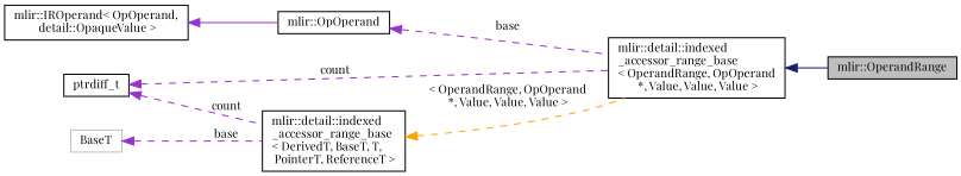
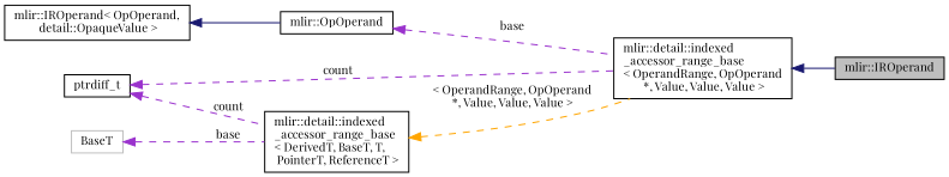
  digraph {
    fontname="Playfair Display"
    rankdir=LR
    node [color=black fontname="Playfair Display" fontsize=10 shape=record]
    edge [color=darkorchid3 dir=back fontname="Playfair Display" fontsize=10 labelfontname=Helvetica labelfontsize=10 style=dashed]
-   n1 [fillcolor=grey75 fontcolor=black height=0.2 label="mlir::OperandRange" style=filled width=0.4]
+   n1 [fillcolor=grey75 fontcolor=black height=0.2 label="mlir::IROperand" style=filled width=0.4]
    n2 [height=0.2 label="mlir::detail::indexed\l_accessor_range_base\l\< OperandRange, OpOperand\l *, Value, Value, Value \>" width=0.4]
    n3 [height=0.2 label="mlir::OpOperand" width=0.4]
    n4 [height=0.2 label="mlir::IROperand\< OpOperand,\l detail::OpaqueValue \>" width=0.4]
    n5 [height=0.2 label=ptrdiff_t width=0.4]
    n6 [height=0.2 label="mlir::detail::indexed\l_accessor_range_base\l\< DerivedT, BaseT, T,\l PointerT, ReferenceT \>" width=0.4]
    n7 [color=grey75 height=0.2 label=BaseT width=0.4]
    n2 -> n1 [color=midnightblue style=solid]
    n3 -> n2 [label=" base"]
-   n4 -> n3 [style=solid]
+   n4 -> n3 [color=midnightblue style=solid]
    n5 -> n2 [label=" count"]
    n5 -> n6 [label=" count"]
    n6 -> n2 [color=orange label=" \< OperandRange, OpOperand\l *, Value, Value, Value \>"]
    n7 -> n6 [label=" base"]
  }
